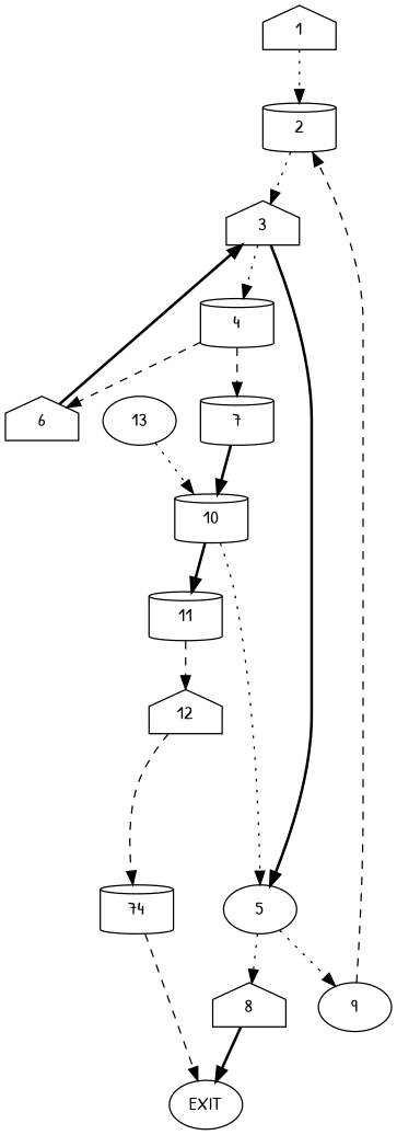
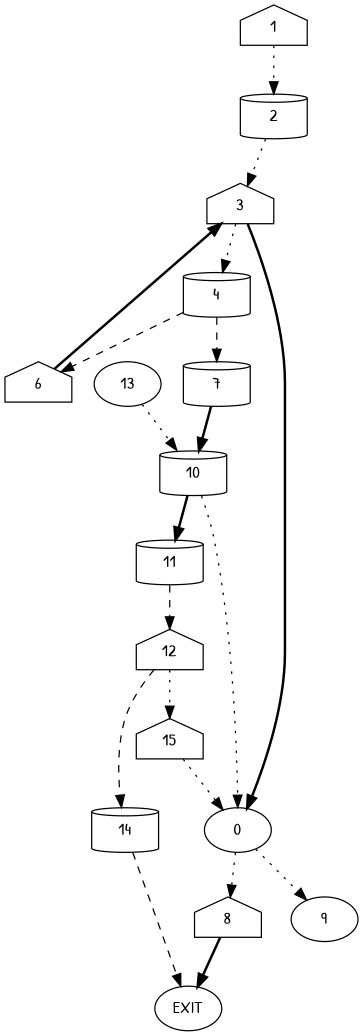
  digraph {
    fontname="Patrick Hand"
    node [fontname="Patrick Hand" shape=house]
    edge [fontname="Patrick Hand" style=dotted]
    1
    2 [shape=cylinder]
    n3 [label=EXIT shape=ellipse]
    3
    4 [shape=cylinder]
-   5 [shape=ellipse]
+   5 [shape=ellipse label=0]
    6
    7 [shape=cylinder]
    8
    9 [shape=ellipse]
    10 [shape=cylinder]
    11 [shape=cylinder]
    12
-   14 [shape=cylinder label=74]
+   14 [shape=cylinder]
+   15
    13 [shape=ellipse]
    1 -> 2
    2 -> 3
    3 -> 4
    3 -> 5 [style=bold]
    4 -> 6 [style=dashed]
    4 -> 7 [style=dashed]
    5 -> 8
    5 -> 9
    6 -> 3 [style=bold]
    7 -> 10 [style=bold]
    8 -> n3 [style=bold]
-   9 -> 2 [style=dashed]
    10 -> 5
    10 -> 11 [style=bold]
    11 -> 12 [style=dashed]
    12 -> 14 [style=dashed]
+   12 -> 15
    14 -> n3 [style=dashed]
+   15 -> 5
    13 -> 10
  }
